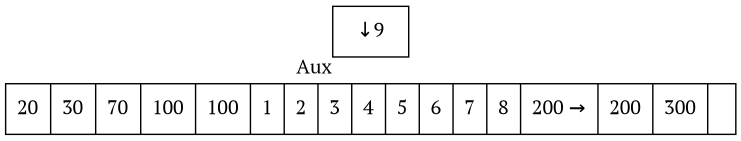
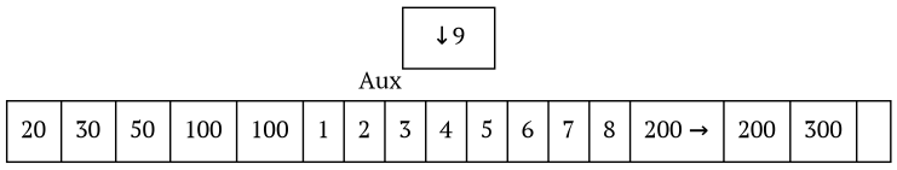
  digraph {
    rankdir=LR
    fontname="PT Serif"
    node [shape=record fontname="PT Serif"]
-   n1 [label="{ 20|30|70|100|100|1|2|3|4|5|6|7|8|200 → |200|300|}"]
+   n1 [label="{ 20|30|50|100|100|1|2|3|4|5|6|7|8|200 → |200|300|}"]
    n2 [label=" { ↓ 9}" xlabel=Aux]
  }
